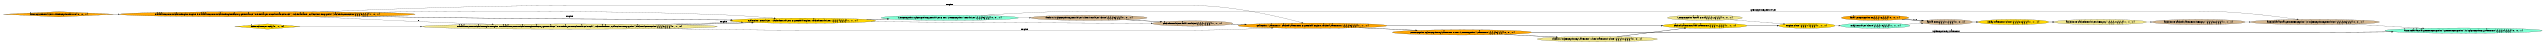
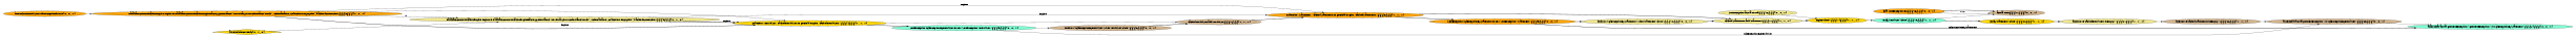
  digraph {
    rankdir=LR
    node [fillcolor=orange shape=ellipse style=filled]
    edge [style=solid]
    n1 [label="SQLException sqlExceptionByStatement = new SQLException(\"Statement\")@@@9@@@['0', '0', '1']"]
    n2 [fillcolor=khaki label="doThrow(sqlExceptionByStatement).when(statement).close()@@@10@@@['0', '0', '1']"]
    n3 [fillcolor=aquamarine label="assertThat(actual.getNextException().getNextException(),is(sqlExceptionByStatement))@@@24@@@['0', '0', '1']"]
-   n4 [fillcolor=gold label="cachedStatements.add(statement)@@@11@@@['1', '1', '1']"]
+   n4 [fillcolor=khaki label="cachedStatements.add(statement)@@@11@@@['1', '1', '1']"]
    n5 [label="final SQLException ex@@@16@@@['0', '0', '1']"]
    n6 [fillcolor=tan label="actual = ex@@@17@@@['0', '0', '1']"]
    n7 [fillcolor=gold label="engine.close()@@@14@@@['1', '1', '1']"]
    n8 [label="Collection<Statement> cachedStatements = getField(engine,\"cachedStatements\")@@@8@@@['1', '1', '1']"]
    n9 [fillcolor=gold label="Collection<ResultSet> cachedResultSets = getField(engine,\"cachedResultSets\")@@@4@@@['1', '1', '1']"]
    n10 [fillcolor=tan label="cachedResultSets.add(resultSet)@@@7@@@['1', '1', '1']"]
    n11 [fillcolor=aquamarine label="SQLException sqlExceptionByResultSet = new SQLException(\"ResultSet\")@@@5@@@['0', '0', '1']"]
    n12 [fillcolor=tan label="assertThat(actual.getNextException(),is(sqlExceptionByResultSet))@@@23@@@['0', '0', '1']"]
    n13 [fillcolor=tan label="doThrow(sqlExceptionByResultSet).when(resultSet).close()@@@6@@@['0', '0', '1']"]
    n14 [fillcolor=khaki label="SQLException actual = null@@@12@@@['0', '0', '1']"]
    n15 [fillcolor=aquamarine label="verify(resultSet).close()@@@19@@@['1', '1', '1']"]
    n16 [fillcolor=gold label="verify(statement).close()@@@20@@@['1', '1', '1']"]
    n17 [fillcolor=khaki label="assertTrue(cachedResultSets.isEmpty())@@@21@@@['1', '1', '1']"]
    n18 [fillcolor=tan label="assertTrue(cachedStatements.isEmpty())@@@22@@@['1', '1', '1']"]
    n19 [fillcolor=gold label="assertCloseCorrectly['0', '1', '0']" shape=diamond]
    n20 [fillcolor=khaki label="DatabaseCommunicationEngine engine = DatabaseCommunicationEngineFactory.getInstance().newBinaryProtocolInstance(mock(),\"schemaName\",Collections.emptyList(),backendConnection)@@@3@@@['0', '1', '0']"]
    n21 [label="DatabaseCommunicationEngine engine = DatabaseCommunicationEngineFactory.getInstance().newBinaryProtocolInstance(mock(),\"schemaName\",Collections.emptyList(),backendConnection)@@@3@@@['1', '0', '1']"]
-   n22 [label="assertCloseResultSetsWithExceptionThrown['0', '0', '1']" shape=diamond]
+   n22 [label="assertCloseResultSetsWithExceptionThrown['0', '0', '1']"]
    n1 -> n2 [style=bold]
    n1 -> n3 [label=sqlExceptionByStatement style=bold]
    n2 -> n4 [style=bold]
    n4 -> n7 [style=bold]
    n5 -> n6 [style=bold]
    n5 -> n6 [label=true]
    n7 -> n15
    n8 -> n1 [style=bold]
    n8 -> n4 [style=bold]
    n9 -> n10
    n9 -> n11 [style=bold]
    n10 -> n8 [style=bold]
    n11 -> n12 [label=sqlExceptionByResultSet]
    n11 -> n13
    n12 -> n3
    n13 -> n10 [style=bold]
    n14 -> n7
    n15 -> n6
-   n6 -> n16 [style=bold]
+   n15 -> n16 [style=bold]
    n16 -> n17 [style=bold]
    n17 -> n18
    n18 -> n12
    n19 -> n20
    n20 -> n8 [label=engine]
    n20 -> n9 [label=engine]
    n20 -> n9 [style=bold]
    n21 -> n8 [label=engine]
    n21 -> n9
    n21 -> n9 [label=engine style=bold]
    n21 -> n20 [label=0]
    n22 -> n21
  }
